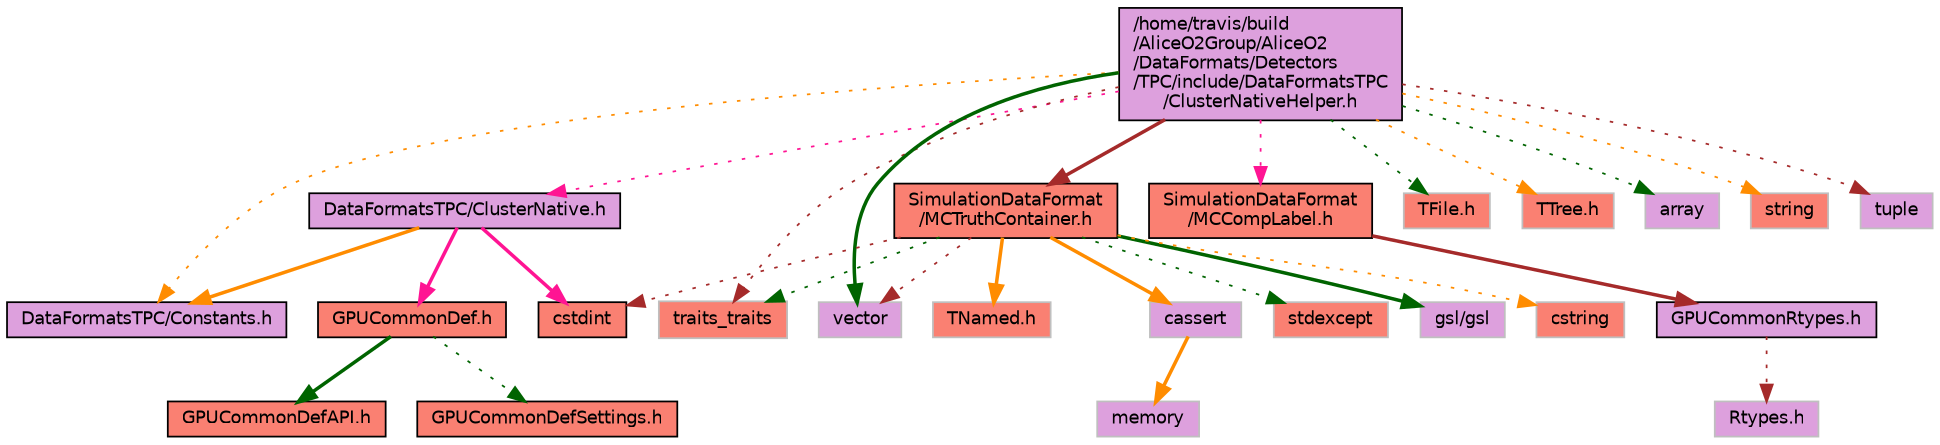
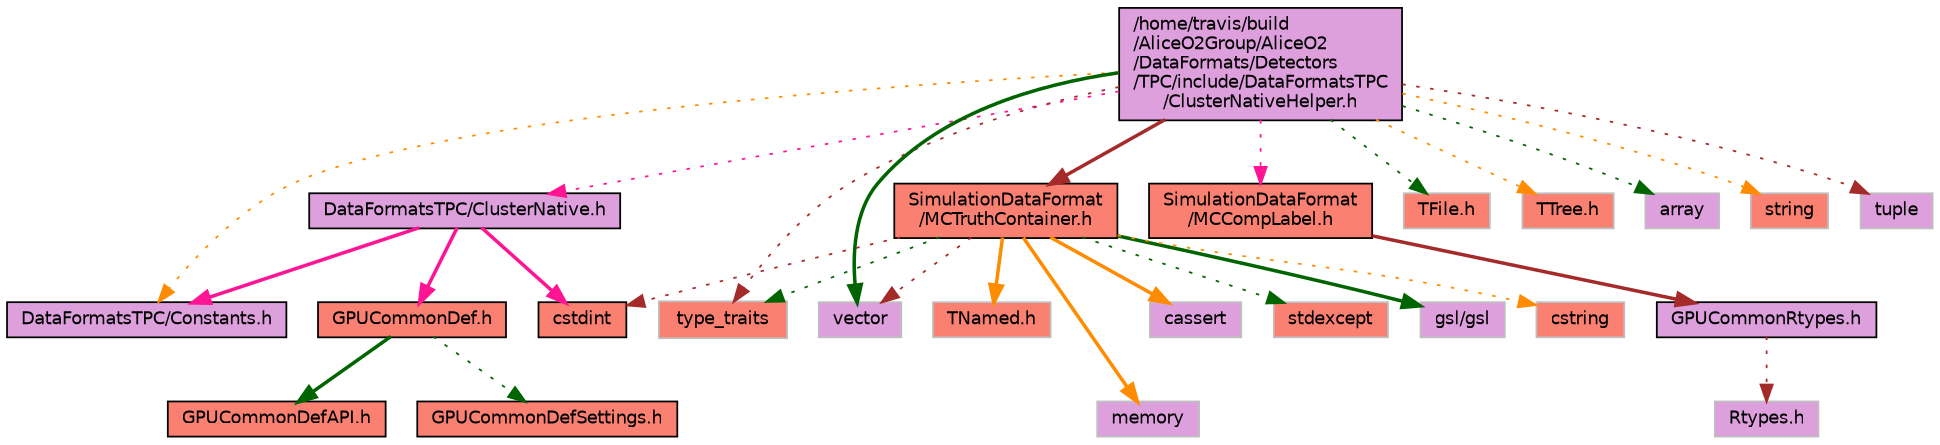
  digraph {
    node [color=grey75 fillcolor=salmon fontname=Helvetica fontsize=10 shape=record style=filled]
    edge [color=darkorange fontname=Helvetica fontsize=10 labelfontname=Helvetica labelfontsize=10 style=dotted]
    n1 [color=black fillcolor=plum fontcolor=black height=0.2 label="/home/travis/build\l/AliceO2Group/AliceO2\l/DataFormats/Detectors\l/TPC/include/DataFormatsTPC\l/ClusterNativeHelper.h" width=0.4]
    n2 [color=black fillcolor=plum height=0.2 label="DataFormatsTPC/ClusterNative.h" width=0.4]
    n3 [color=black fillcolor=plum height=0.2 label="DataFormatsTPC/Constants.h" width=0.4]
    n4 [color=black height=0.2 label="SimulationDataFormat\l/MCTruthContainer.h" width=0.4]
-   n5 [height=0.2 label=traits_traits width=0.4]
+   n5 [height=0.2 label=type_traits width=0.4]
    n6 [fillcolor=plum height=0.2 label=vector width=0.4]
    n7 [color=black height=0.2 label="SimulationDataFormat\l/MCCompLabel.h" width=0.4]
    n8 [height=0.2 label="TFile.h" width=0.4]
    n9 [height=0.2 label="TTree.h" width=0.4]
    n10 [fillcolor=plum height=0.2 label=array width=0.4]
    n11 [height=0.2 label=string width=0.4]
    n12 [fillcolor=plum height=0.2 label=tuple width=0.4]
    n13 [color=black height=0.2 label=cstdint width=0.4]
    n14 [color=black height=0.2 label="GPUCommonDef.h" width=0.4]
    n15 [height=0.2 label="TNamed.h" width=0.4]
    n16 [fillcolor=plum height=0.2 label=cassert width=0.4]
    n17 [height=0.2 label=stdexcept width=0.4]
    n18 [fillcolor=plum height=0.2 label="gsl/gsl" width=0.4]
    n19 [height=0.2 label=cstring width=0.4]
    n20 [fillcolor=plum height=0.2 label=memory width=0.4]
    n21 [color=black fillcolor=plum height=0.2 label="GPUCommonRtypes.h" width=0.4]
    n22 [color=black height=0.2 label="GPUCommonDefSettings.h" width=0.4]
    n23 [color=black height=0.2 label="GPUCommonDefAPI.h" width=0.4]
    n24 [fillcolor=plum height=0.2 label="Rtypes.h" width=0.4]
    n1 -> n2 [color=deeppink]
    n1 -> n3
    n1 -> n4 [color=brown style=bold]
    n1 -> n5 [color=brown]
    n1 -> n6 [color=darkgreen style=bold]
    n1 -> n7 [color=deeppink]
    n1 -> n8 [color=darkgreen]
    n1 -> n9
    n1 -> n10 [color=darkgreen]
    n1 -> n11
    n1 -> n12 [color=brown]
-   n2 -> n3 [style=bold]
+   n2 -> n3 [color=deeppink style=bold]
    n2 -> n13 [color=deeppink style=bold]
    n2 -> n14 [color=deeppink style=bold]
    n4 -> n5 [color=darkgreen]
    n4 -> n6 [color=brown]
    n4 -> n13 [color=brown]
    n4 -> n15 [style=bold]
    n4 -> n16 [style=bold]
    n4 -> n17 [color=darkgreen]
    n4 -> n18 [color=darkgreen style=bold]
    n4 -> n19
-   n16 -> n20 [style=bold]
+   n4 -> n20 [style=bold]
    n7 -> n21 [color=brown style=bold]
    n14 -> n22 [color=darkgreen]
    n14 -> n23 [color=darkgreen style=bold]
    n21 -> n24 [color=brown]
  }
